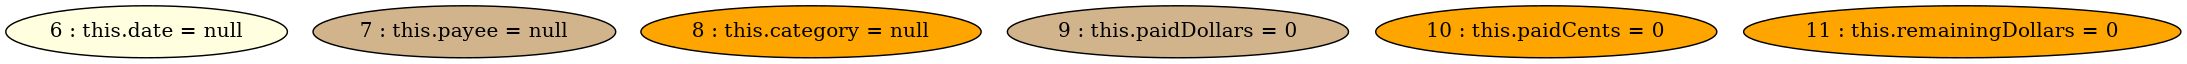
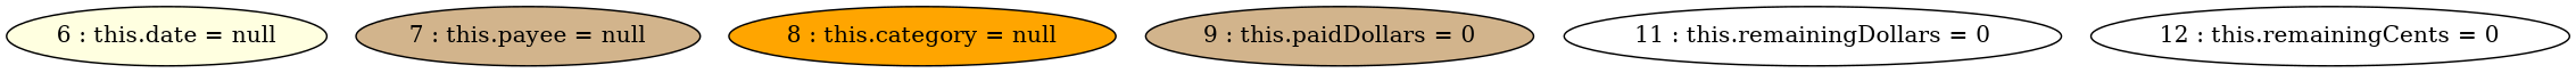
  digraph {
    node [style=filled fillcolor=tan]
    "6 : this.date = null" [fillcolor=lightyellow]
    "7 : this.payee = null"
    "8 : this.category = null" [fillcolor=orange]
    "9 : this.paidDollars = 0"
-   "10 : this.paidCents = 0" [fillcolor=orange]
-   "11 : this.remainingDollars = 0" [fillcolor=orange]
+   "11 : this.remainingDollars = 0" [fillcolor=white]
+   "12 : this.remainingCents = 0" [fillcolor=white]
  }
